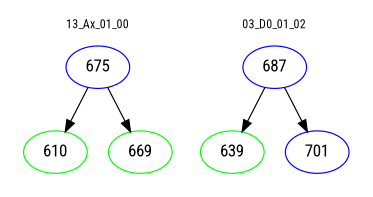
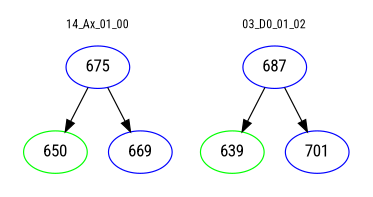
  digraph {
    fontname="Roboto Condensed"
    node [color=blue fontname="Roboto Condensed"]
    edge [color=black fontname="Roboto Condensed"]
    n1 [label=675]
-   n2 [color=green label=610]
-   n3 [color=green label=669]
+   n2 [color=green label=650]
+   n3 [label=669]
    n4 [label=687]
    n5 [color=green label=639]
    n6 [label=701]
    subgraph cluster_1 {
      color=white
      fontsize=10
-     label="13_Ax_01_00"
+     label="14_Ax_01_00"
      n1
      n2
      n3
    }
    subgraph cluster_2 {
      color=white
      fontsize=10
      label="03_D0_01_02"
      n4
      n5
      n6
    }
    n1 -> n2
    n1 -> n3
    n4 -> n5
    n4 -> n6
  }
